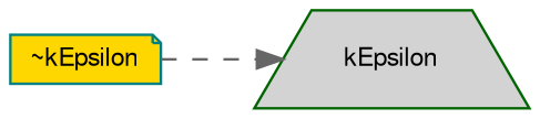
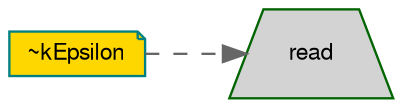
  digraph {
    rankdir=LR
    node [fontname=FreeSans fontsize=10 style=filled]
    n1 [color=teal fillcolor=gold fontcolor=black height=0.2 label="~kEpsilon" shape=note width=0.4]
-   n2 [color=darkgreen height=0.2 label=kEpsilon shape=trapezium width=0.4 fillcolor=lightgrey]
+   n2 [color=darkgreen height=0.2 label=read shape=trapezium width=0.4 fillcolor=lightgrey]
    n1 -> n2 [color=gray40 fontname=FreeSans fontsize=10 labelfontname=FreeSans labelfontsize=10 style=dashed]
  }
